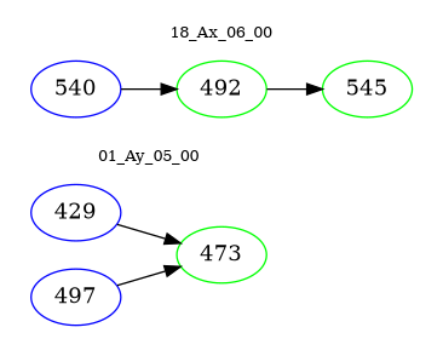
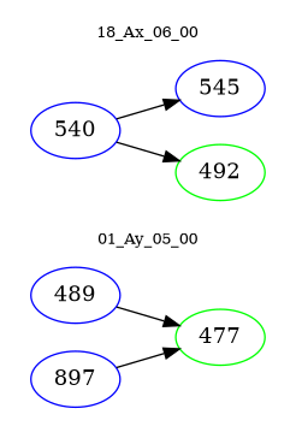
  digraph {
    rankdir=LR
    node [color=blue]
    edge [color=black]
-   n1 [label=429]
-   n2 [color=green label=473]
-   n3 [label=497]
+   n1 [label=489]
+   n2 [color=green label=477]
+   n3 [label=897]
    n4 [label=540]
    n5 [color=green label=492]
-   n6 [color=green label=545]
+   n6 [label=545]
    subgraph cluster_1 {
      color=white
      fontsize=10
      label="01_Ay_05_00"
      n1
      n2
      n3
    }
    subgraph cluster_2 {
      color=white
      fontsize=10
      label="18_Ax_06_00"
      n4
      n5
      n6
    }
    n1 -> n2
    n3 -> n2
    n4 -> n5
-   n5 -> n6
+   n4 -> n6
  }
